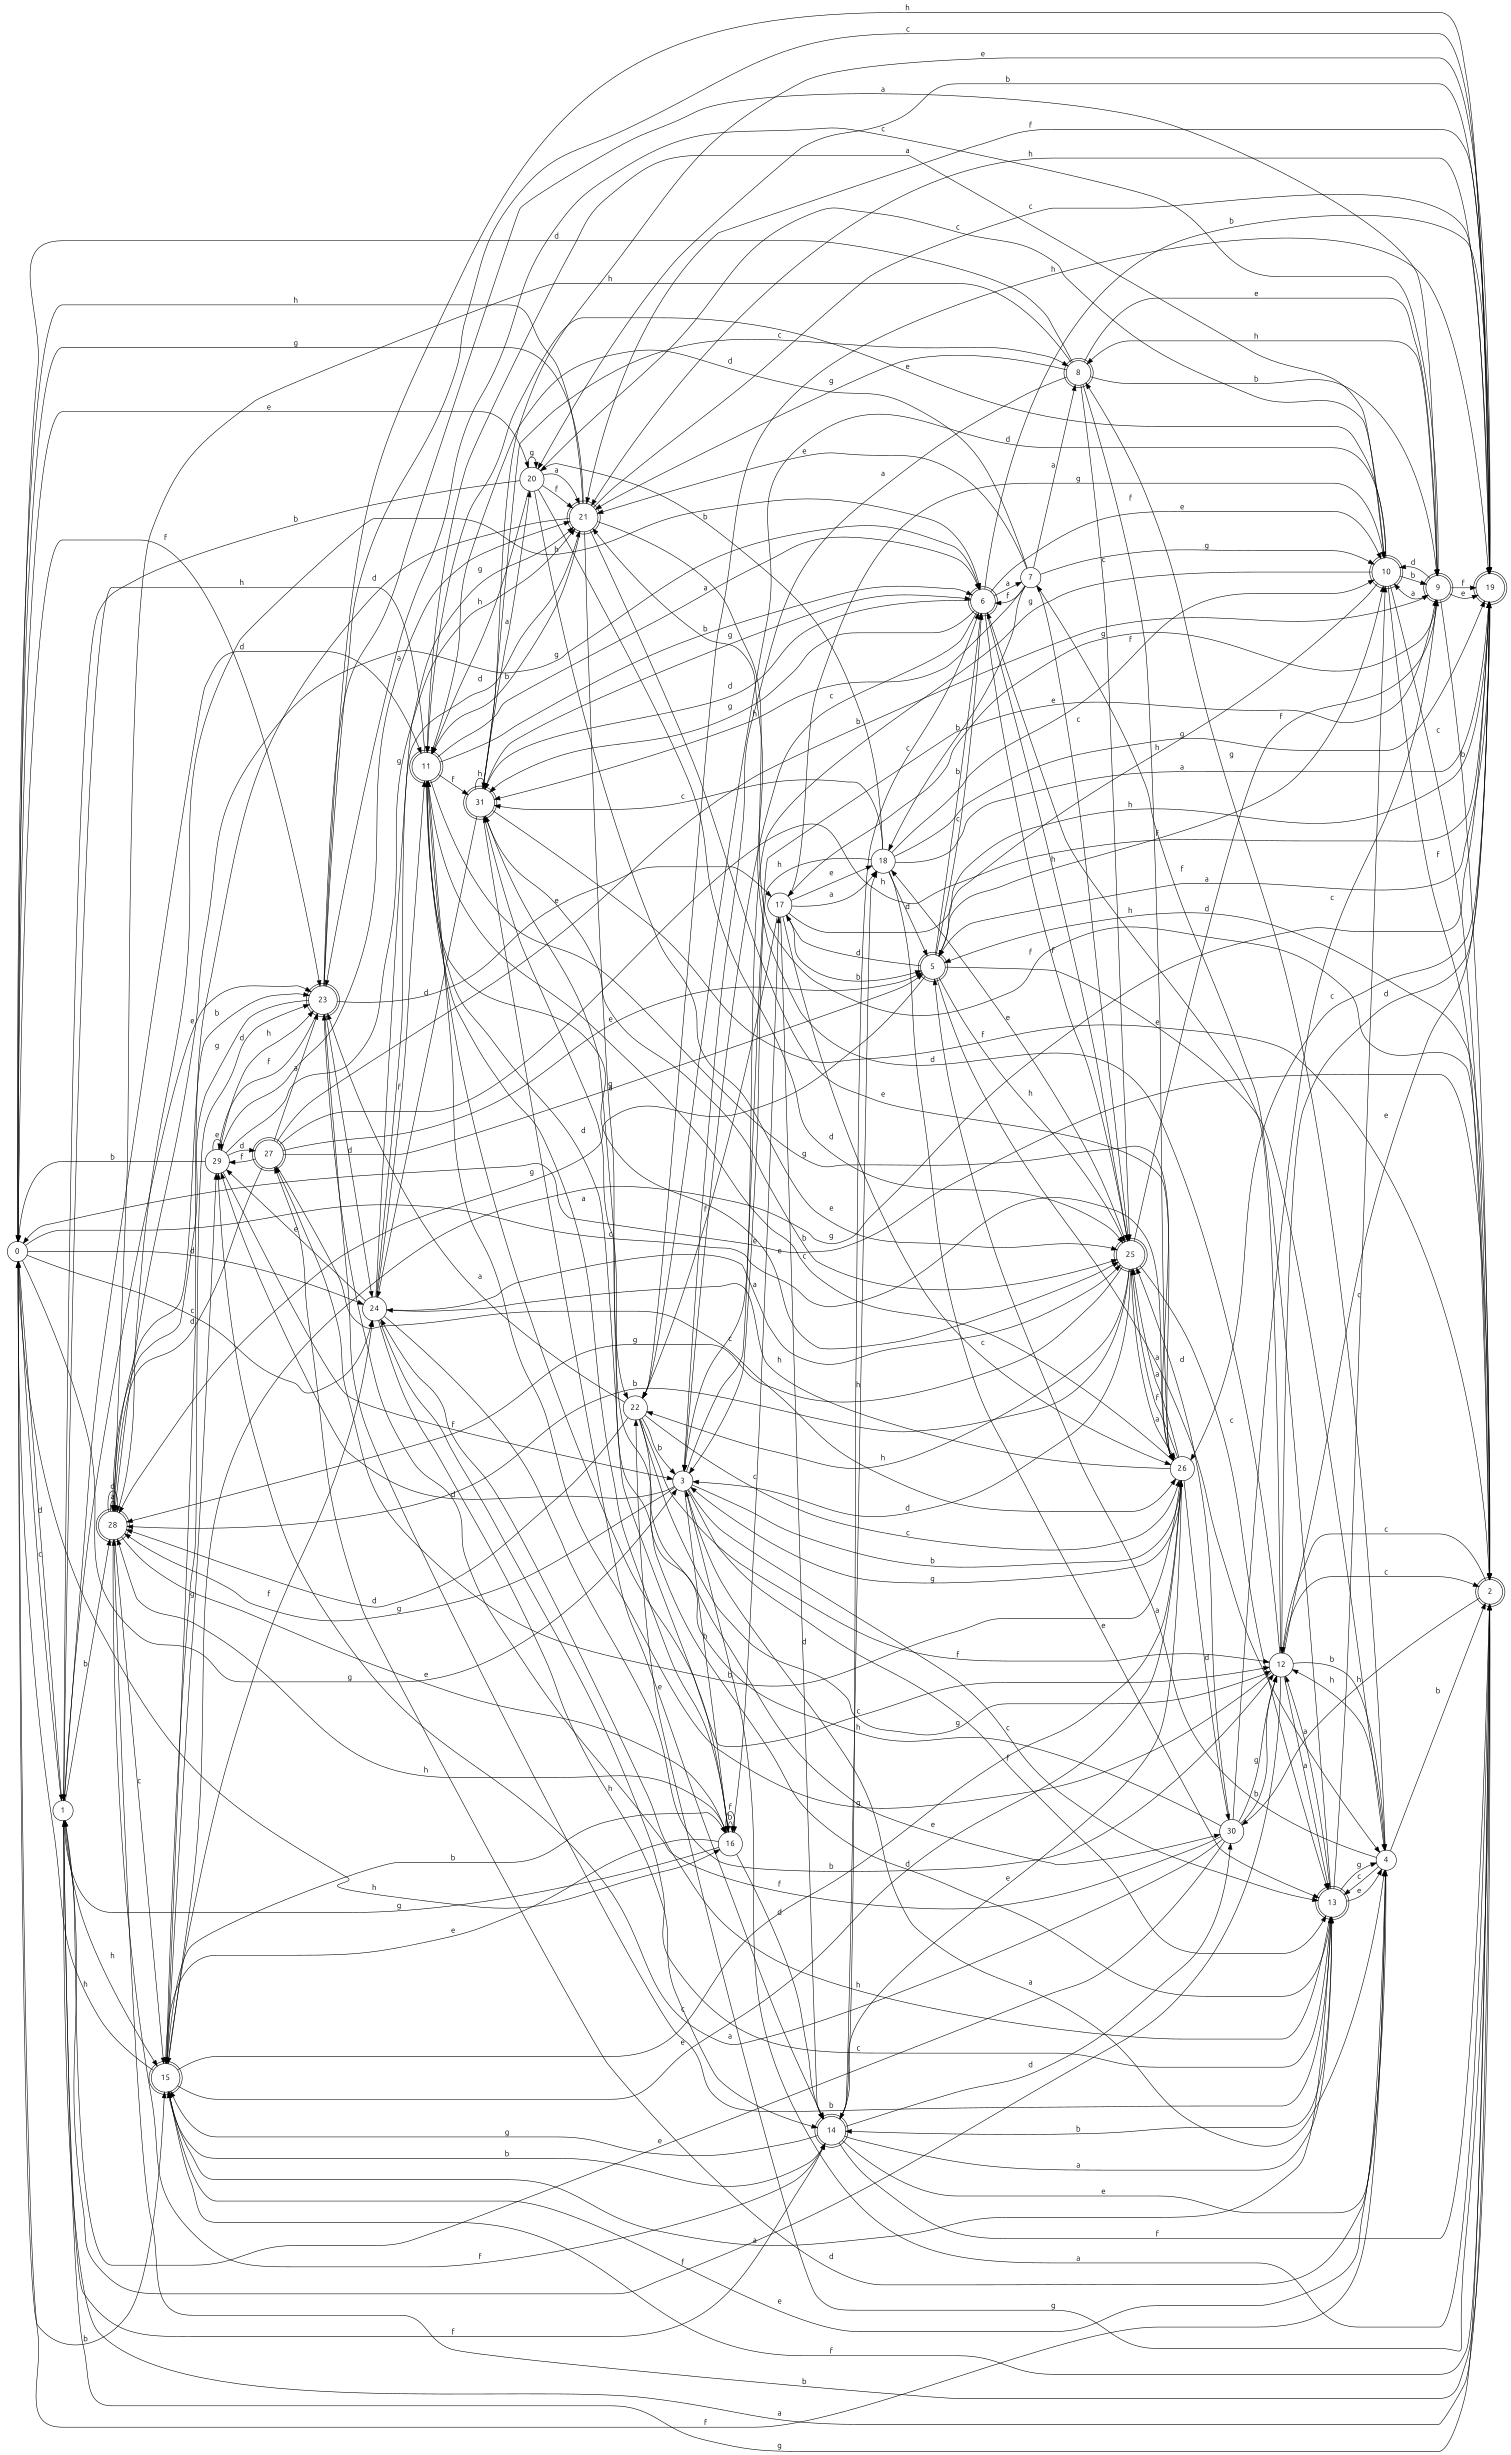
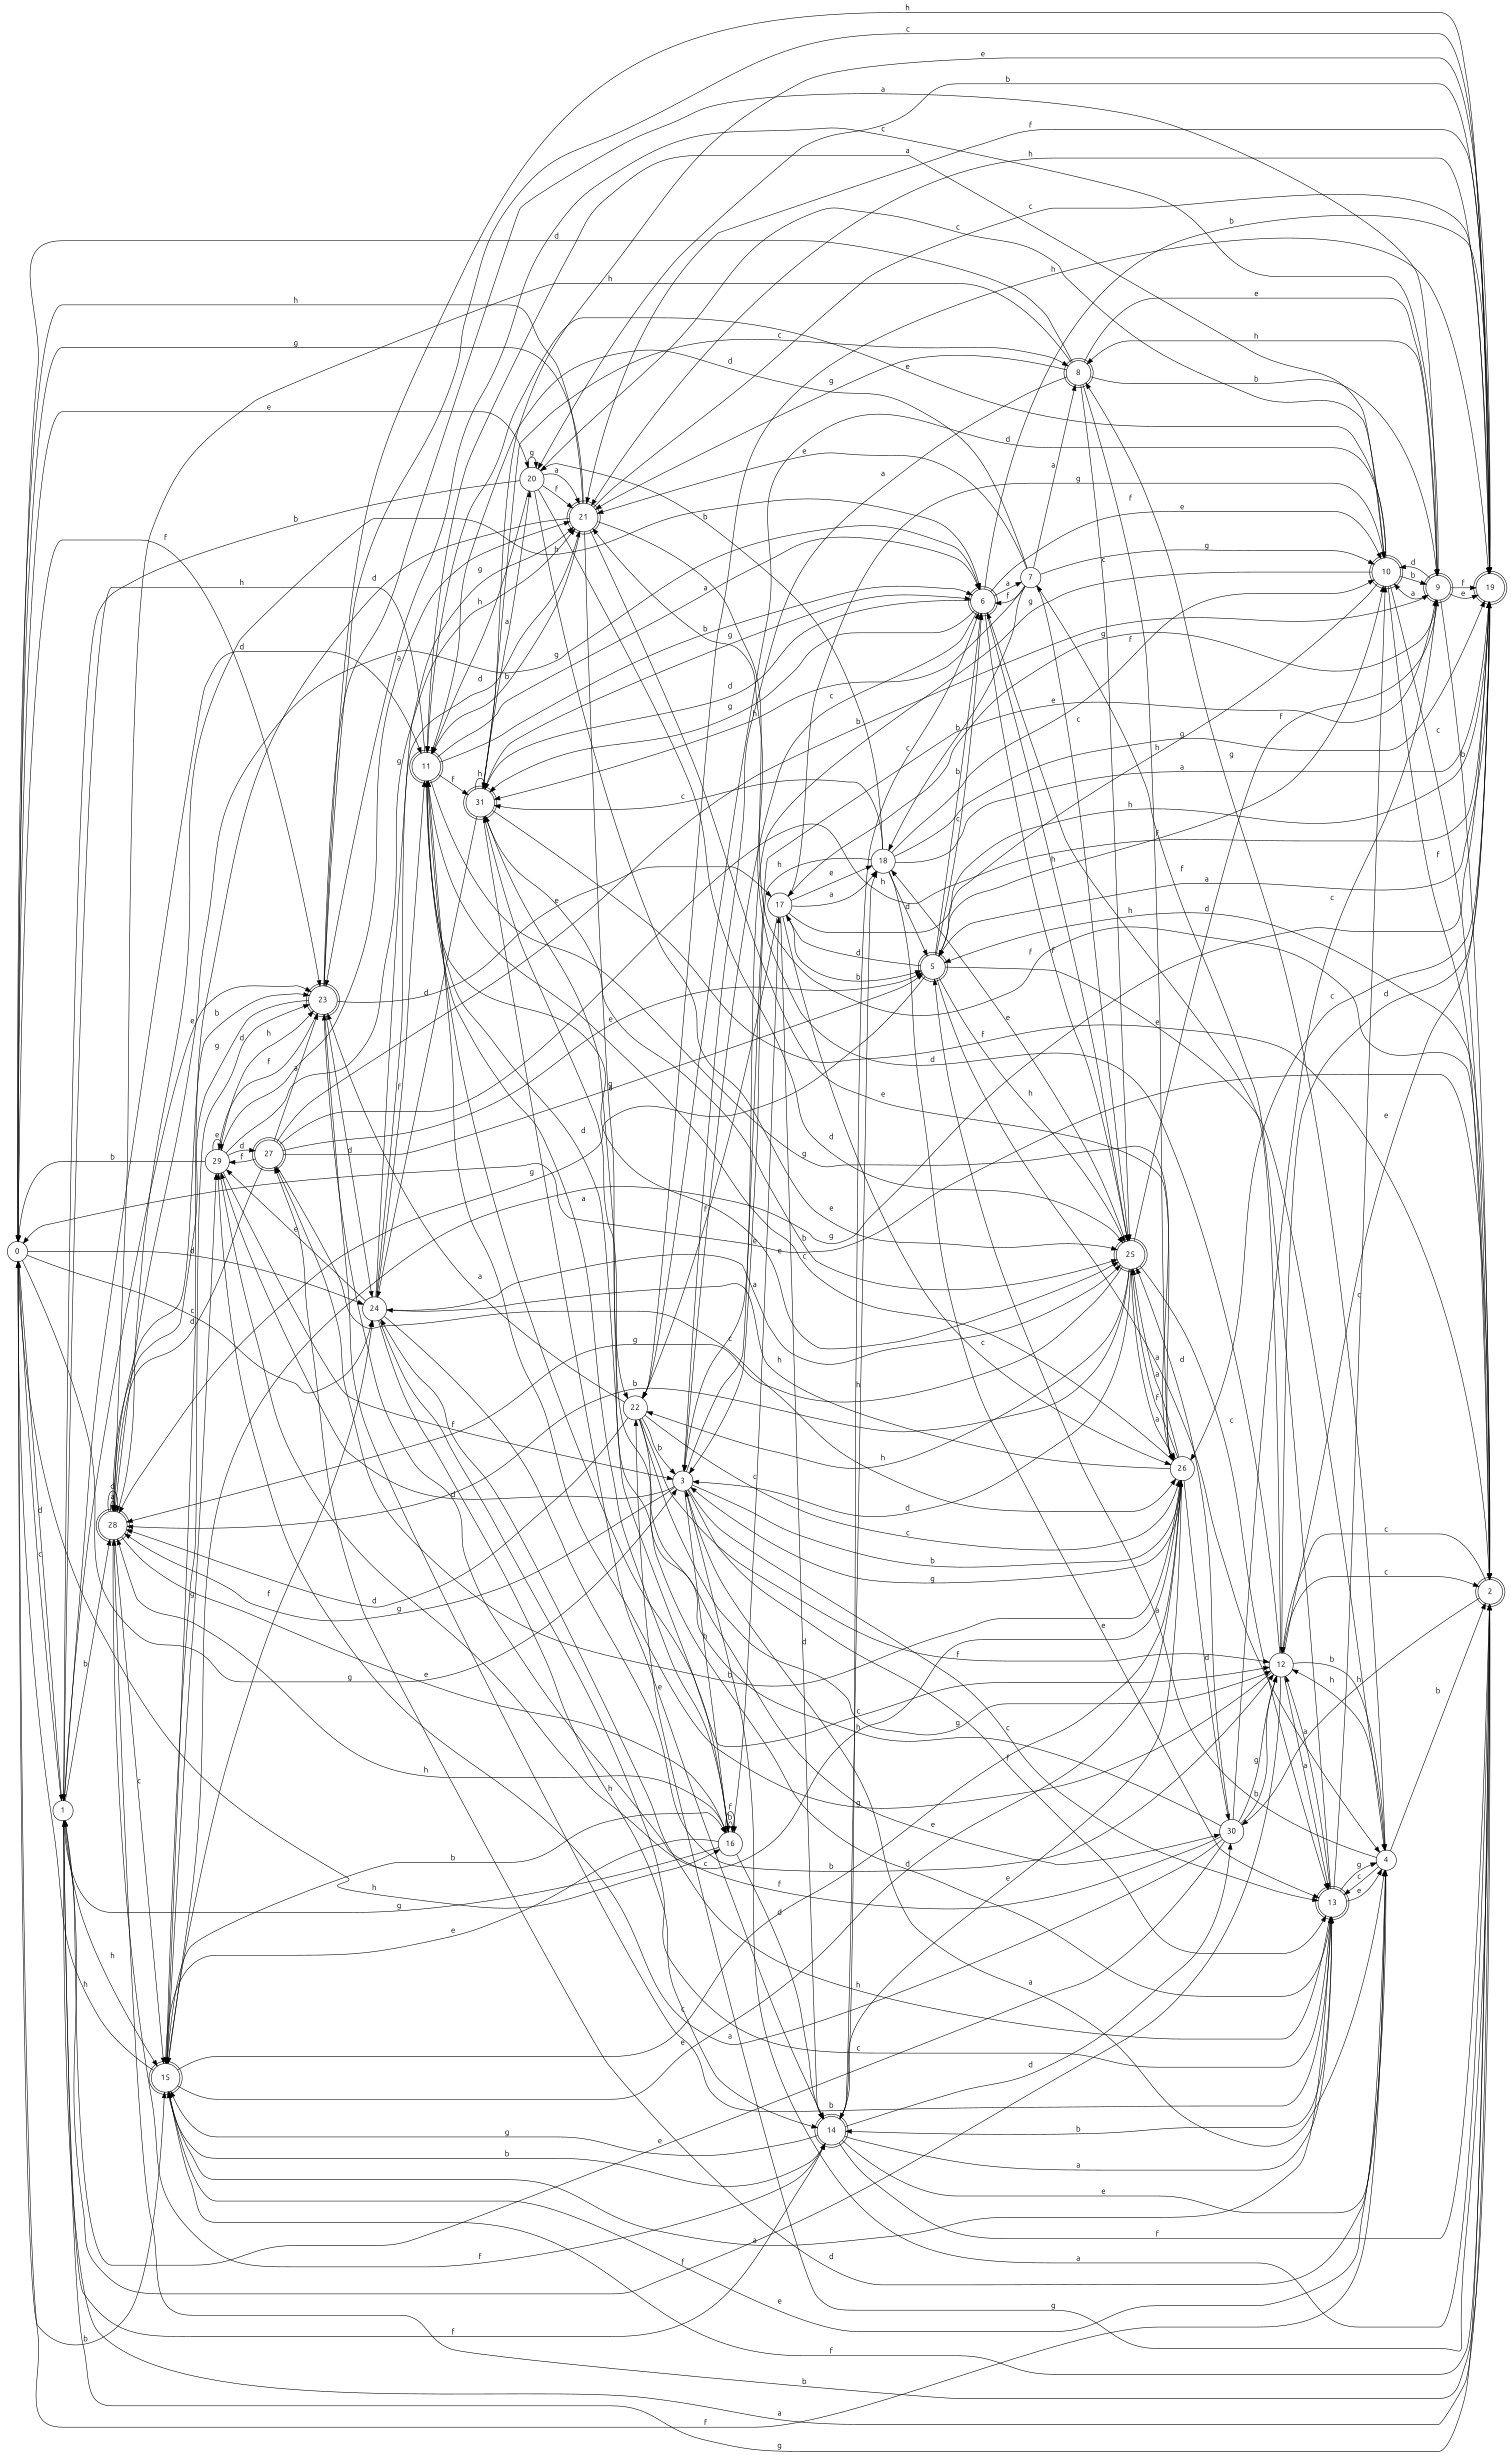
  digraph {
    fontname=Ubuntu
    rankdir=LR
    node [color=black fillcolor=white fontname=Ubuntu shape=doublecircle style="rounded,filled"]
    edge [fontname=Ubuntu]
    n1 [label=0 shape=circle style=filled]
    n2 [label=1 shape=circle style=filled]
    n3 [label=3 shape=circle style=filled]
    n4 [label=15]
    n5 [label=16 shape=circle style=filled]
    n6 [label=20 shape=circle style=filled]
    n7 [label=23]
    n8 [label=24 shape=circle style=filled]
    n9 [label=2]
    n10 [label=11]
    n11 [label=14]
    n12 [label=28]
    n13 [label=4 shape=circle style=filled]
    n14 [label=9]
    n15 [label=13]
    n16 [label=26 shape=circle style=filled]
    n17 [label=29 shape=circle style=filled]
    n18 [label=17 shape=circle style=filled]
    n19 [label=10]
    n20 [label=25]
    n21 [label=21]
    n22 [label=19]
    n23 [label=12 shape=circle style=filled]
    n24 [label=5]
    n25 [label=22 shape=circle style=filled]
    n26 [label=30 shape=circle style=filled]
    n27 [label=6]
    n28 [label=31]
    n29 [label=18 shape=circle style=filled]
    n30 [label=8]
    n31 [label=27]
    n32 [label=7 shape=circle style=filled]
    n1 -> n2 [label=d]
    n1 -> n3 [label=g]
    n1 -> n4 [label=b]
    n1 -> n5 [label=h]
    n1 -> n6 [label=e]
    n1 -> n7 [label=f]
    n1 -> n8 [label=c]
    n1 -> n8 [label=d]
    n2 -> n1 [label=c]
    n2 -> n4 [label=h]
    n2 -> n7 [label=e]
    n2 -> n9 [label=a]
    n2 -> n9 [label=g]
    n2 -> n10 [label=d]
    n2 -> n11 [label=f]
    n2 -> n12 [label=b]
    n3 -> n5 [label=h]
    n3 -> n12 [label=g]
    n3 -> n13 [label=a]
    n3 -> n14 [label=e]
    n3 -> n15 [label=c]
    n3 -> n15 [label=f]
    n3 -> n16 [label=b]
    n3 -> n17 [label=d]
    n4 -> n1 [label=h]
    n4 -> n5 [label=b]
    n4 -> n7 [label=d]
    n4 -> n8 [label=f]
    n4 -> n15 [label=a]
    n4 -> n16 [label=c]
    n4 -> n16 [label=e]
    n4 -> n17 [label=g]
    n5 -> n2 [label=g]
    n5 -> n4 [label=e]
    n5 -> n5 [label=b]
    n5 -> n5 [label=f]
    n5 -> n10 [label=a]
    n5 -> n11 [label=d]
    n5 -> n12 [label=h]
    n5 -> n18 [label=c]
    n6 -> n2 [label=b]
    n6 -> n6 [label=g]
    n6 -> n10 [label=h]
    n6 -> n19 [label=c]
    n6 -> n20 [label=d]
    n6 -> n20 [label=e]
    n6 -> n21 [label=a]
    n6 -> n21 [label=f]
    n7 -> n8 [label=d]
    n7 -> n12 [label=g]
    n7 -> n14 [label=a]
    n7 -> n15 [label=b]
    n7 -> n17 [label=f]
    n7 -> n18 [label=e]
    n7 -> n22 [label=c]
    n7 -> n22 [label=h]
    n8 -> n10 [label=f]
    n8 -> n11 [label=h]
    n8 -> n15 [label=c]
    n8 -> n17 [label=e]
    n8 -> n20 [label=a]
    n8 -> n21 [label=d]
    n8 -> n21 [label=g]
    n8 -> n23 [label=b]
    n9 -> n1 [label=e]
    n9 -> n3 [label=a]
    n9 -> n4 [label=f]
    n9 -> n12 [label=b]
    n9 -> n23 [label=c]
    n9 -> n24 [label=d]
    n9 -> n25 [label=g]
    n9 -> n26 [label=h]
    n10 -> n2 [label=h]
    n10 -> n5 [label=d]
    n10 -> n16 [label=g]
    n10 -> n20 [label=e]
    n10 -> n23 [label=c]
    n10 -> n27 [label=a]
    n10 -> n27 [label=b]
    n10 -> n28 [label=f]
    n11 -> n4 [label=b]
    n11 -> n4 [label=g]
    n11 -> n9 [label=f]
    n11 -> n13 [label=e]
    n11 -> n15 [label=a]
    n11 -> n26 [label=d]
    n11 -> n27 [label=c]
    n11 -> n29 [label=h]
    n12 -> n4 [label=c]
    n12 -> n5 [label=e]
    n12 -> n7 [label=b]
    n12 -> n11 [label=f]
    n12 -> n12 [label=a]
    n12 -> n12 [label=d]
    n12 -> n27 [label=g]
    n12 -> n27 [label=h]
    n13 -> n1 [label=f]
    n13 -> n4 [label=e]
    n13 -> n9 [label=b]
    n13 -> n15 [label=c]
    n13 -> n23 [label=h]
    n13 -> n24 [label=a]
    n13 -> n30 [label=g]
    n13 -> n31 [label=d]
    n14 -> n7 [label=c]
    n14 -> n9 [label=b]
    n14 -> n18 [label=g]
    n14 -> n19 [label=a]
    n14 -> n19 [label=d]
    n14 -> n22 [label=e]
    n14 -> n22 [label=f]
    n14 -> n30 [label=h]
    n15 -> n8 [label=h]
    n15 -> n11 [label=b]
    n15 -> n13 [label=e]
    n15 -> n13 [label=g]
    n15 -> n19 [label=c]
    n15 -> n23 [label=a]
    n15 -> n28 [label=d]
    n15 -> n32 [label=f]
    n16 -> n3 [label=g]
    n16 -> n8 [label=h]
    n16 -> n10 [label=c]
    n16 -> n11 [label=e]
    n16 -> n20 [label=a]
    n16 -> n20 [label=f]
    n16 -> n26 [label=d]
    n16 -> n31 [label=b]
    n17 -> n1 [label=b]
    n17 -> n3 [label=f]
    n17 -> n7 [label=h]
-   n1 -> n16 [label=c]
+   n17 -> n16 [label=c]
    n17 -> n17 [label=e]
    n17 -> n21 [label=a]
    n17 -> n21 [label=g]
    n17 -> n31 [label=d]
    n18 -> n11 [label=d]
    n18 -> n16 [label=c]
    n18 -> n19 [label=g]
    n18 -> n22 [label=h]
    n18 -> n24 [label=b]
    n18 -> n25 [label=f]
    n18 -> n29 [label=a]
    n18 -> n29 [label=e]
    n19 -> n3 [label=g]
    n19 -> n9 [label=c]
    n19 -> n9 [label=f]
    n19 -> n10 [label=a]
    n19 -> n10 [label=e]
    n19 -> n14 [label=b]
    n19 -> n24 [label=h]
    n19 -> n25 [label=d]
    n20 -> n3 [label=d]
    n20 -> n12 [label=b]
    n20 -> n12 [label=g]
    n20 -> n14 [label=f]
    n20 -> n15 [label=c]
    n20 -> n16 [label=a]
    n20 -> n25 [label=h]
    n20 -> n29 [label=e]
    n21 -> n1 [label=g]
    n21 -> n1 [label=h]
    n21 -> n4 [label=d]
    n21 -> n9 [label=f]
    n21 -> n10 [label=b]
    n21 -> n16 [label=e]
    n21 -> n22 [label=c]
    n21 -> n25 [label=a]
    n22 -> n4 [label=g]
    n22 -> n6 [label=b]
    n22 -> n16 [label=c]
    n22 -> n21 [label=f]
    n22 -> n21 [label=h]
    n22 -> n23 [label=d]
    n22 -> n24 [label=a]
    n22 -> n28 [label=e]
    n23 -> n2 [label=f]
    n23 -> n9 [label=c]
    n23 -> n10 [label=g]
    n23 -> n13 [label=b]
    n23 -> n15 [label=a]
    n23 -> n21 [label=d]
    n23 -> n22 [label=e]
    n23 -> n27 [label=h]
    n24 -> n12 [label=g]
    n24 -> n13 [label=a]
    n24 -> n13 [label=e]
    n24 -> n18 [label=d]
    n24 -> n19 [label=f]
    n24 -> n20 [label=h]
    n24 -> n27 [label=b]
    n24 -> n27 [label=c]
    n25 -> n3 [label=b]
    n25 -> n7 [label=a]
    n25 -> n12 [label=d]
    n25 -> n16 [label=c]
    n25 -> n22 [label=h]
    n25 -> n23 [label=f]
    n25 -> n23 [label=g]
    n25 -> n26 [label=e]
    n26 -> n2 [label=e]
    n26 -> n7 [label=f]
    n26 -> n14 [label=c]
    n26 -> n17 [label=a]
    n26 -> n20 [label=d]
    n26 -> n23 [label=b]
    n26 -> n23 [label=g]
    n26 -> n28 [label=h]
    n27 -> n3 [label=c]
    n27 -> n19 [label=e]
    n27 -> n20 [label=f]
    n27 -> n20 [label=h]
    n27 -> n22 [label=b]
    n27 -> n28 [label=d]
    n27 -> n28 [label=g]
    n27 -> n32 [label=a]
    n28 -> n6 [label=a]
    n28 -> n8 [label=d]
    n28 -> n9 [label=f]
    n28 -> n11 [label=e]
    n28 -> n20 [label=b]
    n28 -> n27 [label=g]
    n28 -> n28 [label=h]
    n28 -> n30 [label=c]
    n29 -> n3 [label=h]
    n29 -> n6 [label=b]
    n29 -> n15 [label=e]
    n29 -> n19 [label=f]
    n29 -> n22 [label=a]
    n29 -> n22 [label=g]
    n29 -> n24 [label=d]
    n29 -> n28 [label=c]
    n30 -> n1 [label=d]
    n30 -> n3 [label=a]
    n30 -> n12 [label=h]
    n30 -> n14 [label=b]
    n30 -> n14 [label=e]
    n30 -> n16 [label=f]
    n30 -> n20 [label=c]
    n30 -> n21 [label=g]
    n31 -> n7 [label=a]
    n31 -> n12 [label=d]
    n31 -> n14 [label=b]
    n31 -> n16 [label=c]
    n31 -> n17 [label=f]
    n31 -> n22 [label=h]
    n31 -> n24 [label=e]
    n31 -> n24 [label=g]
    n32 -> n10 [label=d]
    n32 -> n19 [label=g]
    n32 -> n20 [label=c]
    n32 -> n21 [label=e]
    n32 -> n27 [label=f]
    n32 -> n28 [label=h]
    n32 -> n29 [label=b]
    n32 -> n30 [label=a]
  }
